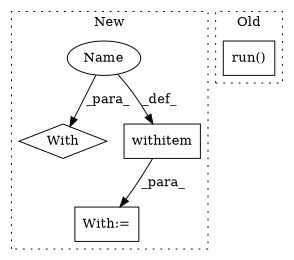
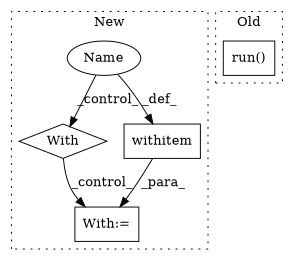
  digraph {
    node [shape=box]
    n1 [a=39 l="5,110" label=With s="15002,15017" shape=diamond]
    n2 [a=49 l=10 label=withitem s=15007]
    n3 [a=68 l=3 label="With:=" s=15159]
    n4 [a=87 l=7 label=Name s=15106 shape=ellipse]
    n5 [a=75 l="15,25" label="run()" s="13052,13079"]
    subgraph cluster_1 {
      label=New
      style=dotted
      n1
      n2
      n3
      n4
    }
    subgraph cluster_2 {
      label=Old
      style=dotted
      n5
    }
+   n1 -> n3 [label=_control_]
    n2 -> n3 [label=_para_]
-   n4 -> n1 [label=_para_]
+   n4 -> n1 [label=_control_]
    n4 -> n2 [label=_def_]
  }
